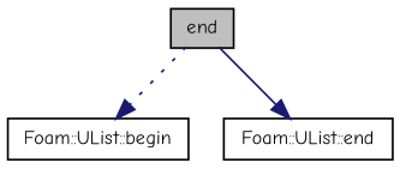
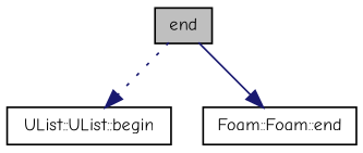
  digraph {
    fontname="Comic Neue"
    rankdir=TB
    node [color=black fontname="Comic Neue" fontsize=10 shape=record]
    edge [color=midnightblue fontname="Comic Neue" fontsize=10 labelfontname=Helvetica labelfontsize=10]
    n1 [fillcolor=grey75 fontcolor=black height=0.2 label=end style=filled width=0.4]
-   n2 [height=0.2 label="Foam::UList::begin" width=0.4]
-   n3 [height=0.2 label="Foam::UList::end" width=0.4]
+   n2 [height=0.2 label="UList::UList::begin" width=0.4]
+   n3 [height=0.2 label="Foam::Foam::end" width=0.4]
    n1 -> n2 [style=dotted]
    n1 -> n3 [style=solid]
  }
